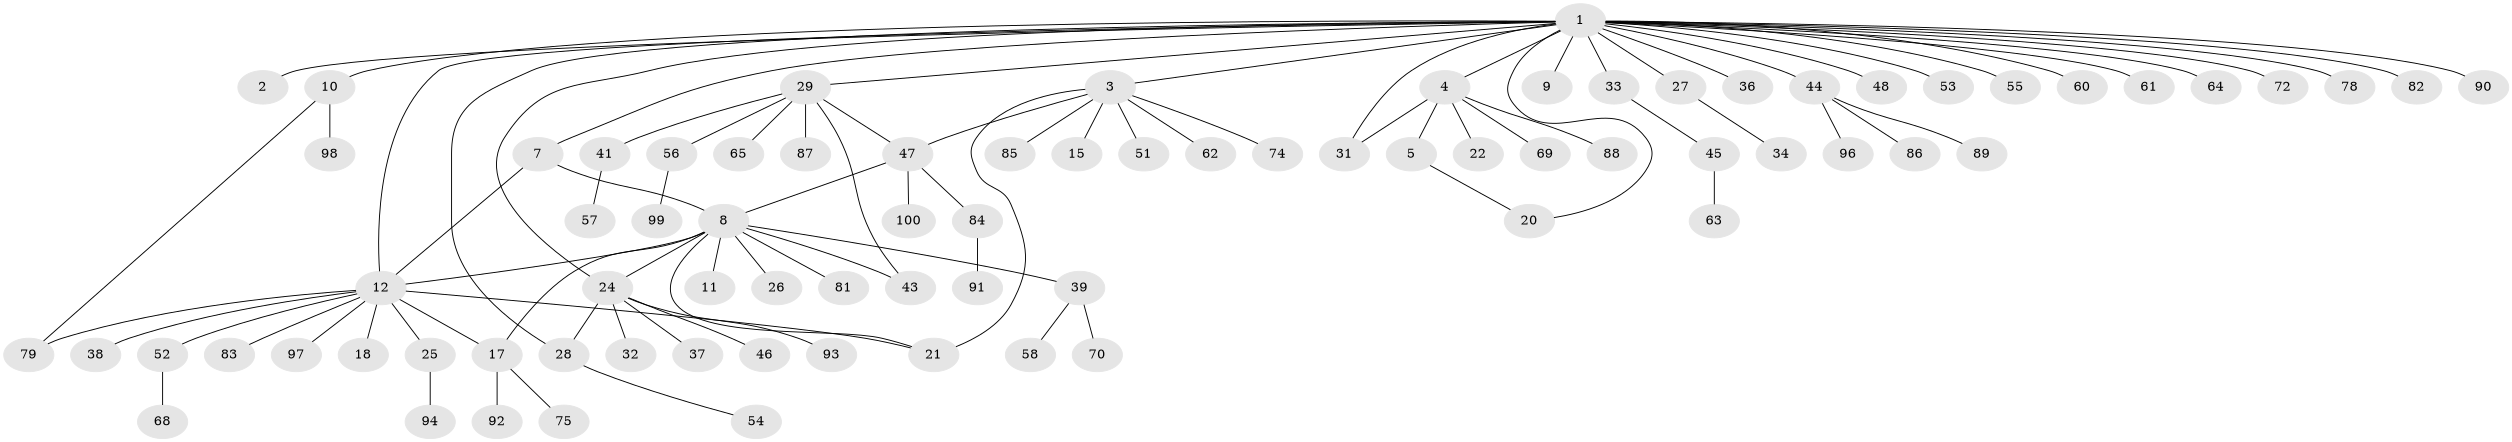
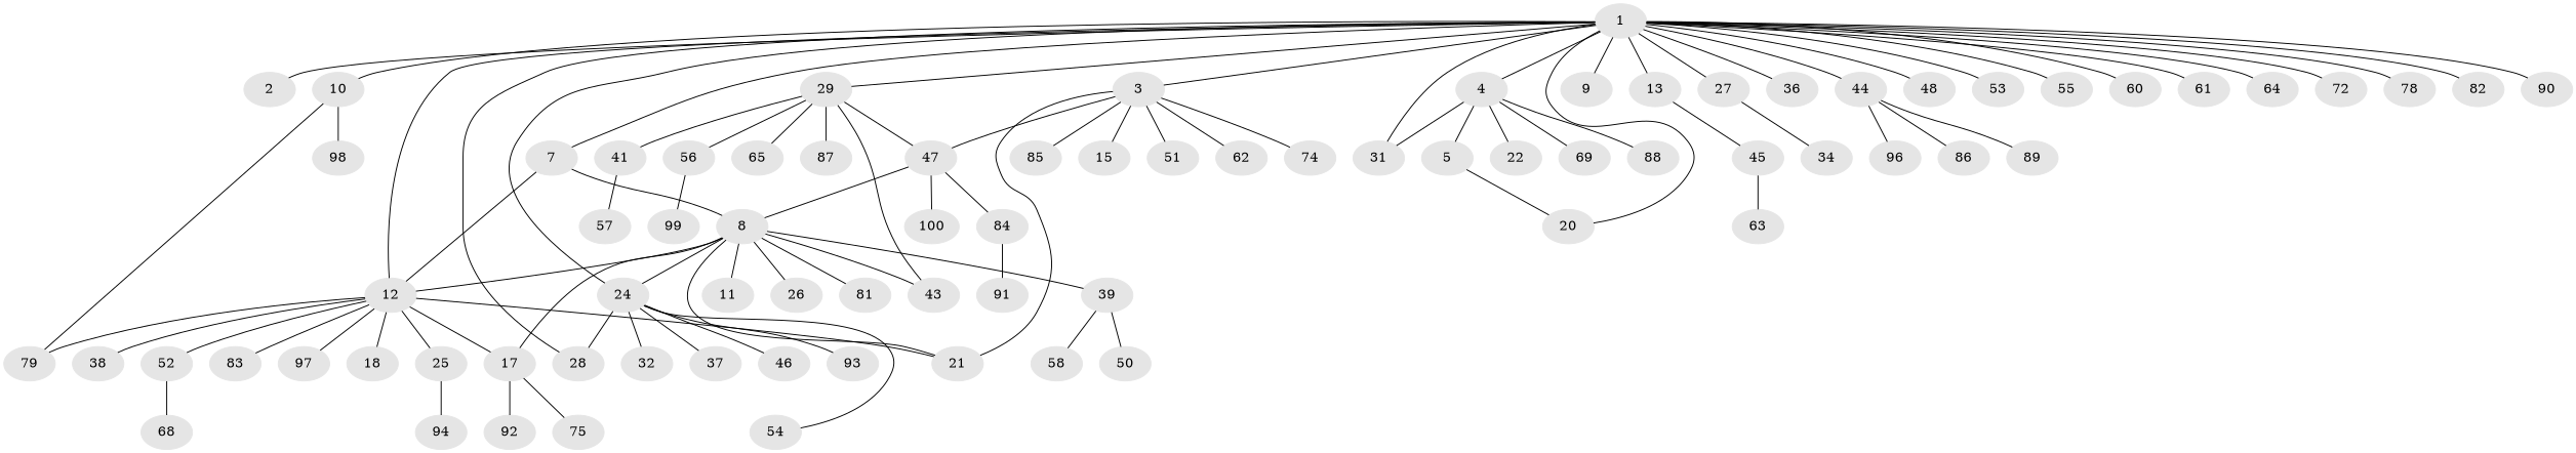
  graph {
    node [color=gray90 style=filled]
    1 [super="+6"]
    2 [super="+49"]
    3 [super="+67"]
    4 [super="+23"]
    7 [super="+70"]
    9
    10 [super="+66"]
    12 [super="+16"]
-   13 [label=33]
+   13
    n10 [label=29 super="+35"]
    20
    24 [super="+76"]
    27
    28
    31
    36
    44 [super="+71"]
    48
    53
    55
    60
    61
    64
    72
    78
    82
    90
    15
    21
    47 [super="+77"]
    51
    62
    74
    85
    5 [super="+40"]
    22
    69
    88
    8 [super="+14"]
    79
    98
    17 [super="+29"]
    18
    25 [super="+30"]
    38
    n46 [label=52]
    83
    97
    45
    43
    41 [super="+52"]
    56
    65
    87
    32 [super="+73"]
    37
    46 [super="+59"]
    54
    93
    34
    86
    89
    96
    84
    100
    11
    26
    39 [super="+80"]
    81
    75
    92
-   50 [label=70]
+   50
    58
    94
    68
    63
    57
    99
    91 [super="+95"]
    1 -- 2
    1 -- 3
    1 -- 4 [weight=2]
    1 -- 7
    1 -- 9
    1 -- 10
    1 -- 12 [weight=2]
    1 -- 13
    1 -- n10
    1 -- 20
    1 -- 24
    1 -- 27
    1 -- 28
    1 -- 31
    1 -- 36
    1 -- 44
    1 -- 48
    1 -- 53
    1 -- 55
    1 -- 60
    1 -- 61
    1 -- 64
    1 -- 72
    1 -- 78
    1 -- 82
    1 -- 90
    3 -- 15
    3 -- 21
    3 -- 47
    3 -- 51
    3 -- 62
    3 -- 74
    3 -- 85
    4 -- 31
    4 -- 5
    4 -- 22
    4 -- 69
    4 -- 88
    7 -- 12
    7 -- 8
    10 -- 79
    10 -- 98
    12 -- 21
    12 -- 79
    12 -- 17
    12 -- 18
    12 -- 25
    12 -- 38
    12 -- n46
    12 -- 83
    12 -- 97
    13 -- 45
    n10 -- 47
    n10 -- 43
    n10 -- 41
    n10 -- 56
    n10 -- 65
    n10 -- 87
    24 -- 28
    24 -- 32
    24 -- 37
    24 -- 46
-   28 -- 54
+   24 -- 54
    24 -- 93
    27 -- 34
    44 -- 86
    44 -- 89
    44 -- 96
    47 -- 8
    47 -- 84
    47 -- 100
    5 -- 20
    8 -- 12 [weight=2]
    8 -- 24
    8 -- 21
    8 -- 17
    8 -- 43
    8 -- 11
    8 -- 26
    8 -- 39
    8 -- 81
    17 -- 75
    17 -- 92
    25 -- 94
    n46 -- 68
    45 -- 63
    41 -- 57
    56 -- 99
    84 -- 91
    39 -- 50
    39 -- 58
  }
